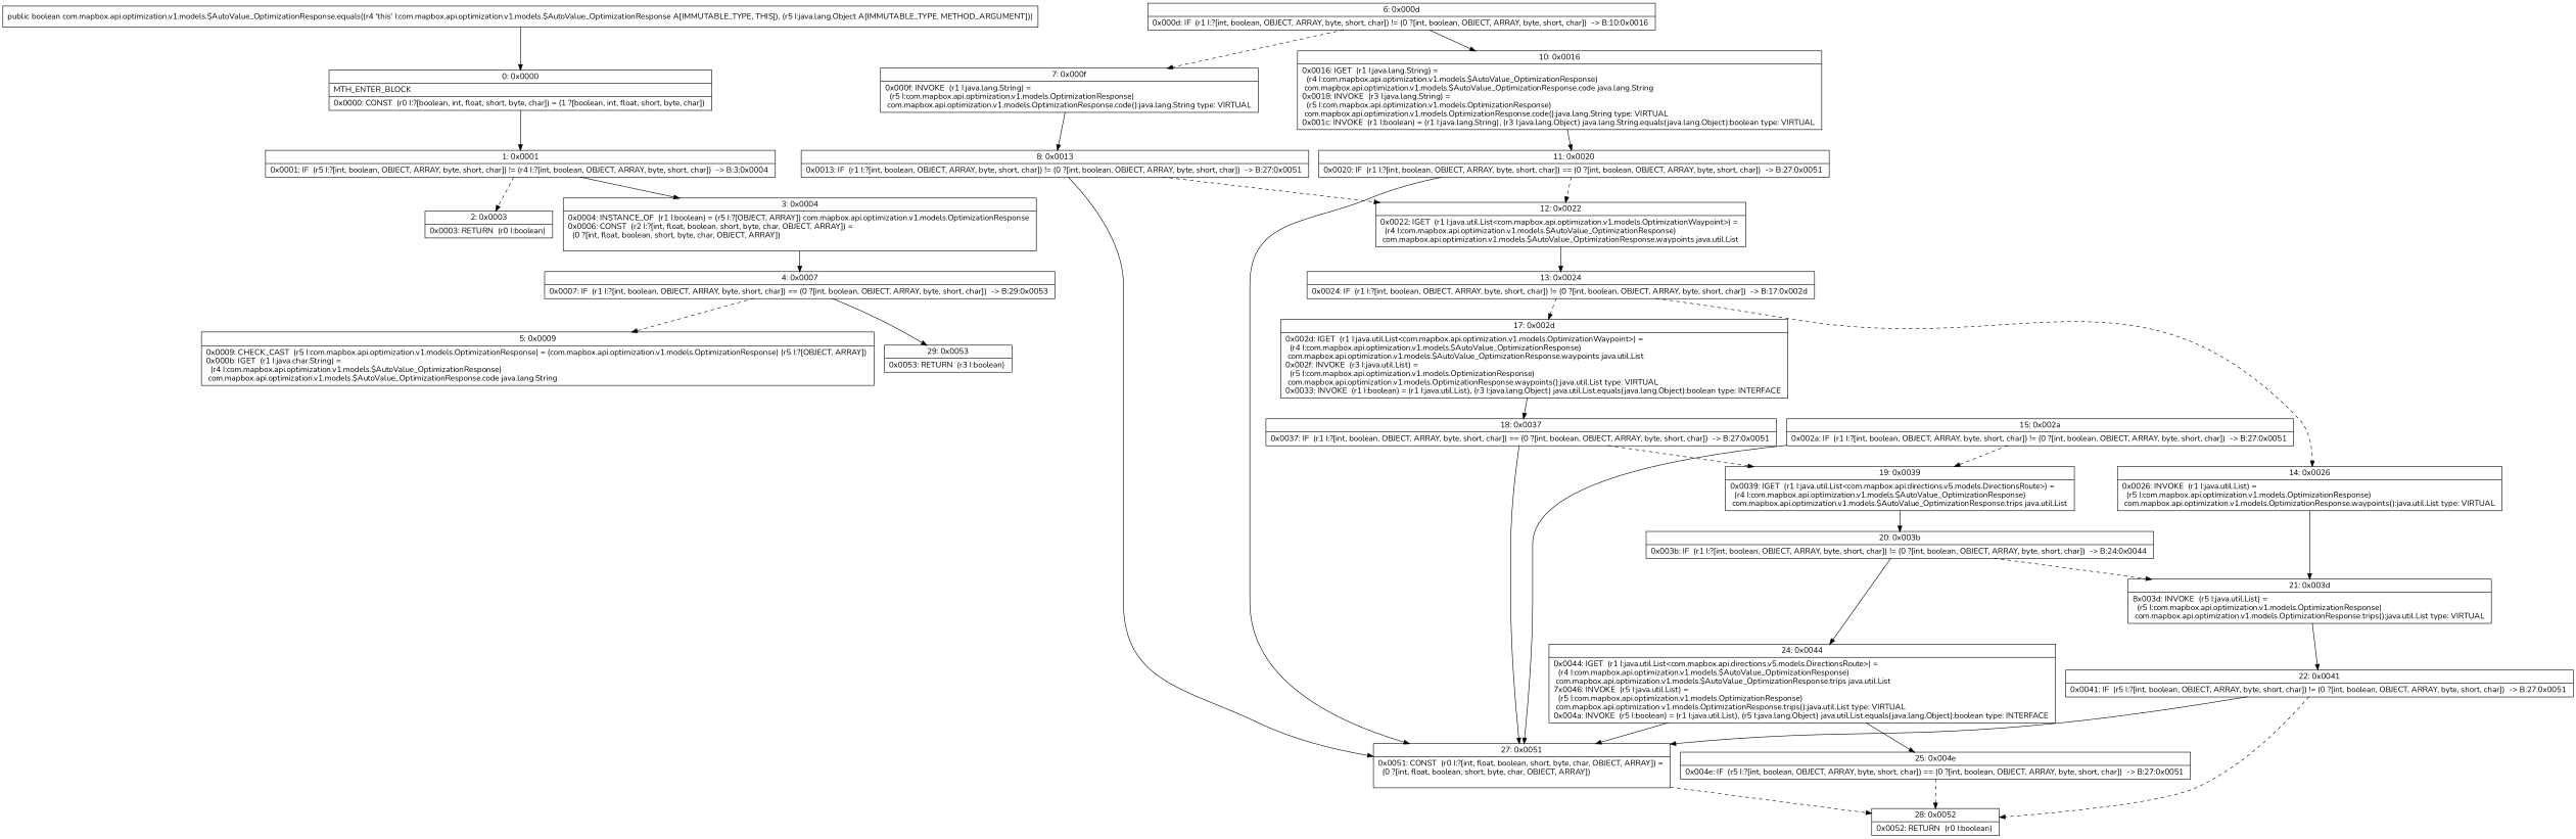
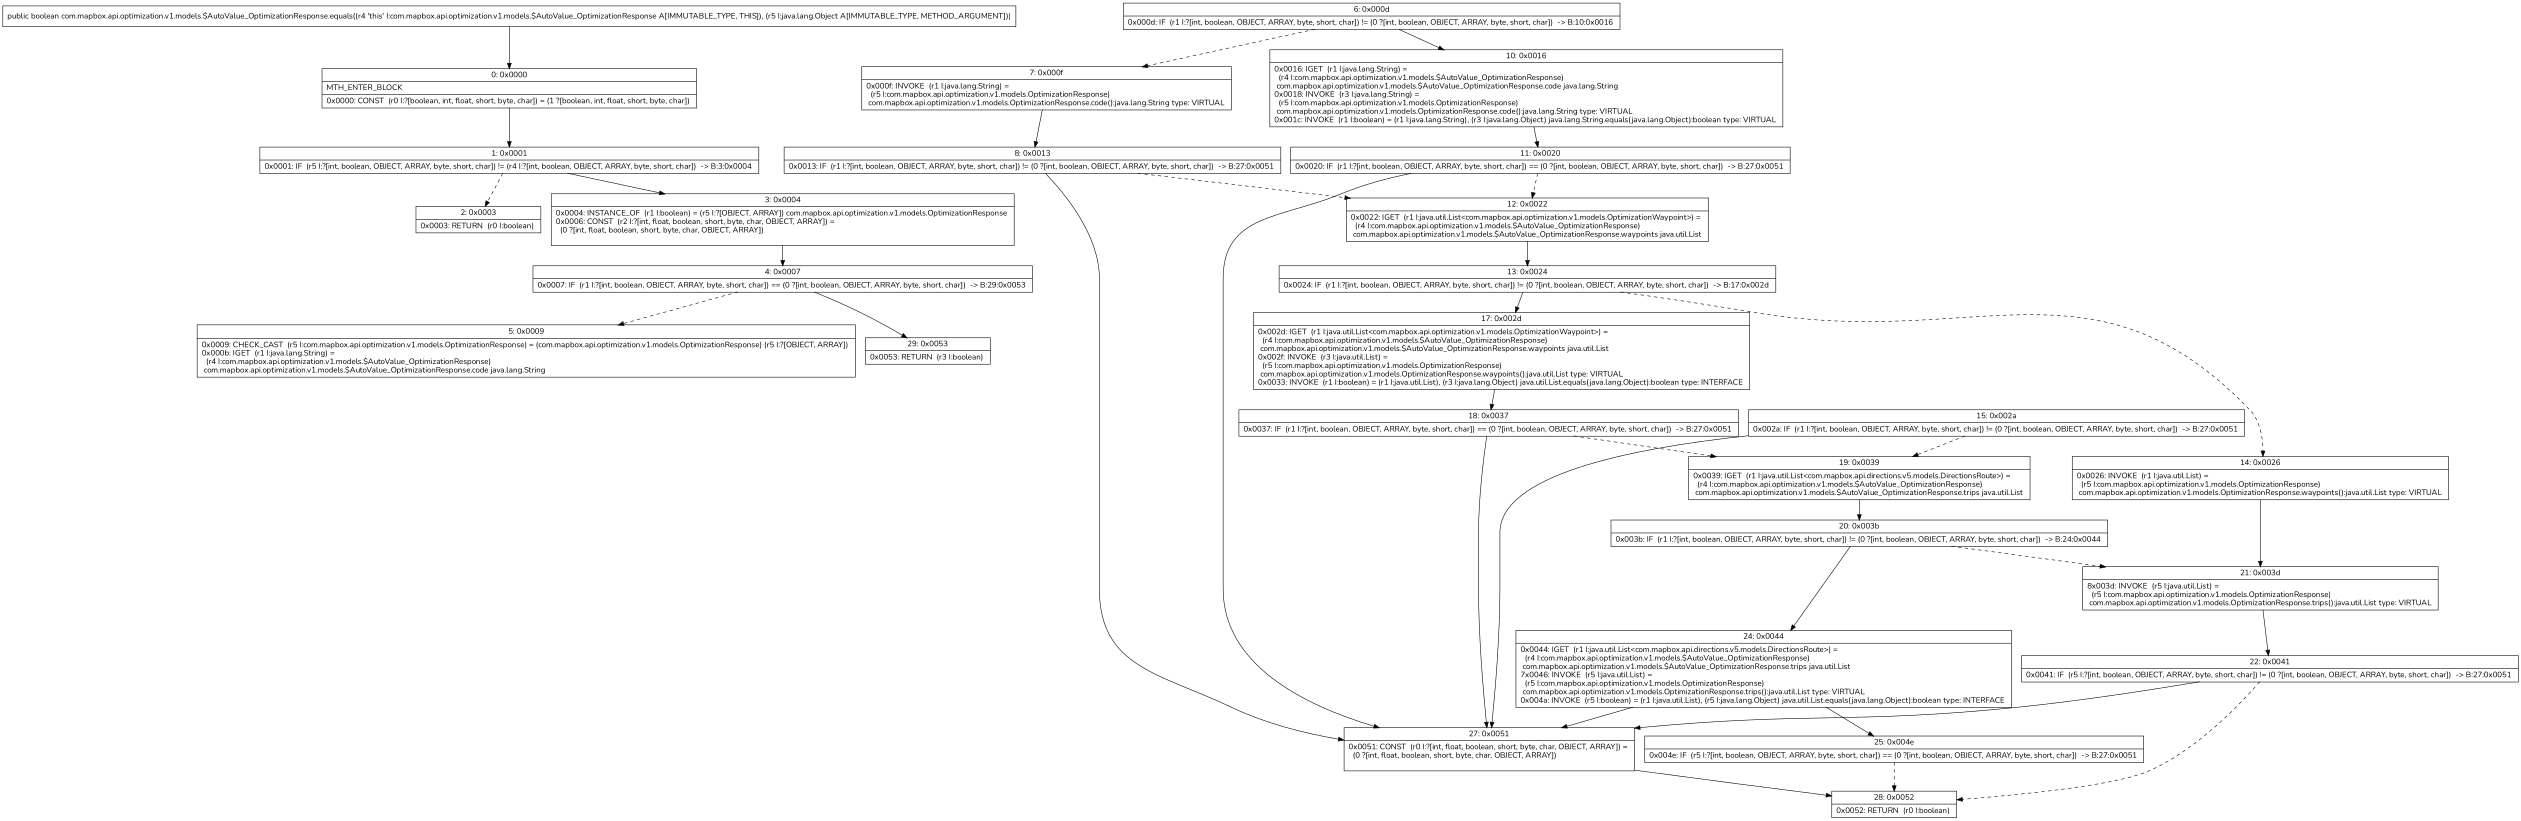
  digraph {
    fontname=Nunito
    node [fontname=Nunito shape=record]
    edge [fontname=Nunito]
    n1 [label="{0\:\ 0x0000|MTH_ENTER_BLOCK\l|0x0000: CONST  (r0 I:?[boolean, int, float, short, byte, char]) = (1 ?[boolean, int, float, short, byte, char]) \l}"]
    n2 [label="{1\:\ 0x0001|0x0001: IF  (r5 I:?[int, boolean, OBJECT, ARRAY, byte, short, char]) != (r4 I:?[int, boolean, OBJECT, ARRAY, byte, short, char])  \-\> B:3:0x0004 \l}"]
    n3 [label="{2\:\ 0x0003|0x0003: RETURN  (r0 I:boolean) \l}"]
    n4 [label="{3\:\ 0x0004|0x0004: INSTANCE_OF  (r1 I:boolean) = (r5 I:?[OBJECT, ARRAY]) com.mapbox.api.optimization.v1.models.OptimizationResponse \l0x0006: CONST  (r2 I:?[int, float, boolean, short, byte, char, OBJECT, ARRAY]) = \l  (0 ?[int, float, boolean, short, byte, char, OBJECT, ARRAY])\l \l}"]
    n5 [label="{4\:\ 0x0007|0x0007: IF  (r1 I:?[int, boolean, OBJECT, ARRAY, byte, short, char]) == (0 ?[int, boolean, OBJECT, ARRAY, byte, short, char])  \-\> B:29:0x0053 \l}"]
-   n6 [label="{5\:\ 0x0009|0x0009: CHECK_CAST  (r5 I:com.mapbox.api.optimization.v1.models.OptimizationResponse) = (com.mapbox.api.optimization.v1.models.OptimizationResponse) (r5 I:?[OBJECT, ARRAY]) \l0x000b: IGET  (r1 I:java.char.String) = \l  (r4 I:com.mapbox.api.optimization.v1.models.$AutoValue_OptimizationResponse)\l com.mapbox.api.optimization.v1.models.$AutoValue_OptimizationResponse.code java.lang.String \l}"]
+   n6 [label="{5\:\ 0x0009|0x0009: CHECK_CAST  (r5 I:com.mapbox.api.optimization.v1.models.OptimizationResponse) = (com.mapbox.api.optimization.v1.models.OptimizationResponse) (r5 I:?[OBJECT, ARRAY]) \l0x000b: IGET  (r1 I:java.lang.String) = \l  (r4 I:com.mapbox.api.optimization.v1.models.$AutoValue_OptimizationResponse)\l com.mapbox.api.optimization.v1.models.$AutoValue_OptimizationResponse.code java.lang.String \l}"]
    n7 [label="{29\:\ 0x0053|0x0053: RETURN  (r3 I:boolean) \l}"]
    n8 [label="{6\:\ 0x000d|0x000d: IF  (r1 I:?[int, boolean, OBJECT, ARRAY, byte, short, char]) != (0 ?[int, boolean, OBJECT, ARRAY, byte, short, char])  \-\> B:10:0x0016 \l}"]
    n9 [label="{7\:\ 0x000f|0x000f: INVOKE  (r1 I:java.lang.String) = \l  (r5 I:com.mapbox.api.optimization.v1.models.OptimizationResponse)\l com.mapbox.api.optimization.v1.models.OptimizationResponse.code():java.lang.String type: VIRTUAL \l}"]
    n10 [label="{10\:\ 0x0016|0x0016: IGET  (r1 I:java.lang.String) = \l  (r4 I:com.mapbox.api.optimization.v1.models.$AutoValue_OptimizationResponse)\l com.mapbox.api.optimization.v1.models.$AutoValue_OptimizationResponse.code java.lang.String \l0x0018: INVOKE  (r3 I:java.lang.String) = \l  (r5 I:com.mapbox.api.optimization.v1.models.OptimizationResponse)\l com.mapbox.api.optimization.v1.models.OptimizationResponse.code():java.lang.String type: VIRTUAL \l0x001c: INVOKE  (r1 I:boolean) = (r1 I:java.lang.String), (r3 I:java.lang.Object) java.lang.String.equals(java.lang.Object):boolean type: VIRTUAL \l}"]
    n11 [label="{8\:\ 0x0013|0x0013: IF  (r1 I:?[int, boolean, OBJECT, ARRAY, byte, short, char]) != (0 ?[int, boolean, OBJECT, ARRAY, byte, short, char])  \-\> B:27:0x0051 \l}"]
    n12 [label="{11\:\ 0x0020|0x0020: IF  (r1 I:?[int, boolean, OBJECT, ARRAY, byte, short, char]) == (0 ?[int, boolean, OBJECT, ARRAY, byte, short, char])  \-\> B:27:0x0051 \l}"]
    n13 [label="{12\:\ 0x0022|0x0022: IGET  (r1 I:java.util.List\<com.mapbox.api.optimization.v1.models.OptimizationWaypoint\>) = \l  (r4 I:com.mapbox.api.optimization.v1.models.$AutoValue_OptimizationResponse)\l com.mapbox.api.optimization.v1.models.$AutoValue_OptimizationResponse.waypoints java.util.List \l}"]
    n14 [label="{27\:\ 0x0051|0x0051: CONST  (r0 I:?[int, float, boolean, short, byte, char, OBJECT, ARRAY]) = \l  (0 ?[int, float, boolean, short, byte, char, OBJECT, ARRAY])\l \l}"]
    n15 [label="{13\:\ 0x0024|0x0024: IF  (r1 I:?[int, boolean, OBJECT, ARRAY, byte, short, char]) != (0 ?[int, boolean, OBJECT, ARRAY, byte, short, char])  \-\> B:17:0x002d \l}"]
    n16 [label="{28\:\ 0x0052|0x0052: RETURN  (r0 I:boolean) \l}"]
    n17 [label="{14\:\ 0x0026|0x0026: INVOKE  (r1 I:java.util.List) = \l  (r5 I:com.mapbox.api.optimization.v1.models.OptimizationResponse)\l com.mapbox.api.optimization.v1.models.OptimizationResponse.waypoints():java.util.List type: VIRTUAL \l}"]
    n18 [label="{17\:\ 0x002d|0x002d: IGET  (r1 I:java.util.List\<com.mapbox.api.optimization.v1.models.OptimizationWaypoint\>) = \l  (r4 I:com.mapbox.api.optimization.v1.models.$AutoValue_OptimizationResponse)\l com.mapbox.api.optimization.v1.models.$AutoValue_OptimizationResponse.waypoints java.util.List \l0x002f: INVOKE  (r3 I:java.util.List) = \l  (r5 I:com.mapbox.api.optimization.v1.models.OptimizationResponse)\l com.mapbox.api.optimization.v1.models.OptimizationResponse.waypoints():java.util.List type: VIRTUAL \l0x0033: INVOKE  (r1 I:boolean) = (r1 I:java.util.List), (r3 I:java.lang.Object) java.util.List.equals(java.lang.Object):boolean type: INTERFACE \l}"]
    n19 [label="{21\:\ 0x003d|8x003d: INVOKE  (r5 I:java.util.List) = \l  (r5 I:com.mapbox.api.optimization.v1.models.OptimizationResponse)\l com.mapbox.api.optimization.v1.models.OptimizationResponse.trips():java.util.List type: VIRTUAL \l}"]
    n20 [label="{18\:\ 0x0037|0x0037: IF  (r1 I:?[int, boolean, OBJECT, ARRAY, byte, short, char]) == (0 ?[int, boolean, OBJECT, ARRAY, byte, short, char])  \-\> B:27:0x0051 \l}"]
    n21 [label="{15\:\ 0x002a|0x002a: IF  (r1 I:?[int, boolean, OBJECT, ARRAY, byte, short, char]) != (0 ?[int, boolean, OBJECT, ARRAY, byte, short, char])  \-\> B:27:0x0051 \l}"]
    n22 [label="{19\:\ 0x0039|0x0039: IGET  (r1 I:java.util.List\<com.mapbox.api.directions.v5.models.DirectionsRoute\>) = \l  (r4 I:com.mapbox.api.optimization.v1.models.$AutoValue_OptimizationResponse)\l com.mapbox.api.optimization.v1.models.$AutoValue_OptimizationResponse.trips java.util.List \l}"]
    n23 [label="{20\:\ 0x003b|0x003b: IF  (r1 I:?[int, boolean, OBJECT, ARRAY, byte, short, char]) != (0 ?[int, boolean, OBJECT, ARRAY, byte, short, char])  \-\> B:24:0x0044 \l}"]
    n24 [label="{24\:\ 0x0044|0x0044: IGET  (r1 I:java.util.List\<com.mapbox.api.directions.v5.models.DirectionsRoute\>) = \l  (r4 I:com.mapbox.api.optimization.v1.models.$AutoValue_OptimizationResponse)\l com.mapbox.api.optimization.v1.models.$AutoValue_OptimizationResponse.trips java.util.List \l7x0046: INVOKE  (r5 I:java.util.List) = \l  (r5 I:com.mapbox.api.optimization.v1.models.OptimizationResponse)\l com.mapbox.api.optimization.v1.models.OptimizationResponse.trips():java.util.List type: VIRTUAL \l0x004a: INVOKE  (r5 I:boolean) = (r1 I:java.util.List), (r5 I:java.lang.Object) java.util.List.equals(java.lang.Object):boolean type: INTERFACE \l}"]
    n25 [label="{22\:\ 0x0041|0x0041: IF  (r5 I:?[int, boolean, OBJECT, ARRAY, byte, short, char]) != (0 ?[int, boolean, OBJECT, ARRAY, byte, short, char])  \-\> B:27:0x0051 \l}"]
    n26 [label="{25\:\ 0x004e|0x004e: IF  (r5 I:?[int, boolean, OBJECT, ARRAY, byte, short, char]) == (0 ?[int, boolean, OBJECT, ARRAY, byte, short, char])  \-\> B:27:0x0051 \l}"]
    n27 [label="{public boolean com.mapbox.api.optimization.v1.models.$AutoValue_OptimizationResponse.equals((r4 'this' I:com.mapbox.api.optimization.v1.models.$AutoValue_OptimizationResponse A[IMMUTABLE_TYPE, THIS]), (r5 I:java.lang.Object A[IMMUTABLE_TYPE, METHOD_ARGUMENT])) }"]
    n1 -> n2
    n2 -> n3 [style=dashed]
    n2 -> n4
    n4 -> n5
    n5 -> n6 [style=dashed]
    n5 -> n7
    n8 -> n9 [style=dashed]
    n8 -> n10
    n9 -> n11
    n10 -> n12
    n11 -> n13 [style=dashed]
    n11 -> n14
    n12 -> n13 [style=dashed]
    n12 -> n14
    n13 -> n15
-   n14 -> n16 [style=dashed]
+   n14 -> n16
    n15 -> n17 [style=dashed]
-   n15 -> n18 [style=dashed]
+   n15 -> n18
    n17 -> n19
    n18 -> n20
    n19 -> n25
    n20 -> n14
    n20 -> n22 [style=dashed]
    n21 -> n14
    n21 -> n22 [style=dashed]
    n22 -> n23
    n23 -> n19 [style=dashed]
    n23 -> n24
    n24 -> n14
    n24 -> n26
    n25 -> n14
    n25 -> n16 [style=dashed]
    n26 -> n16 [style=dashed]
    n27 -> n1
  }
